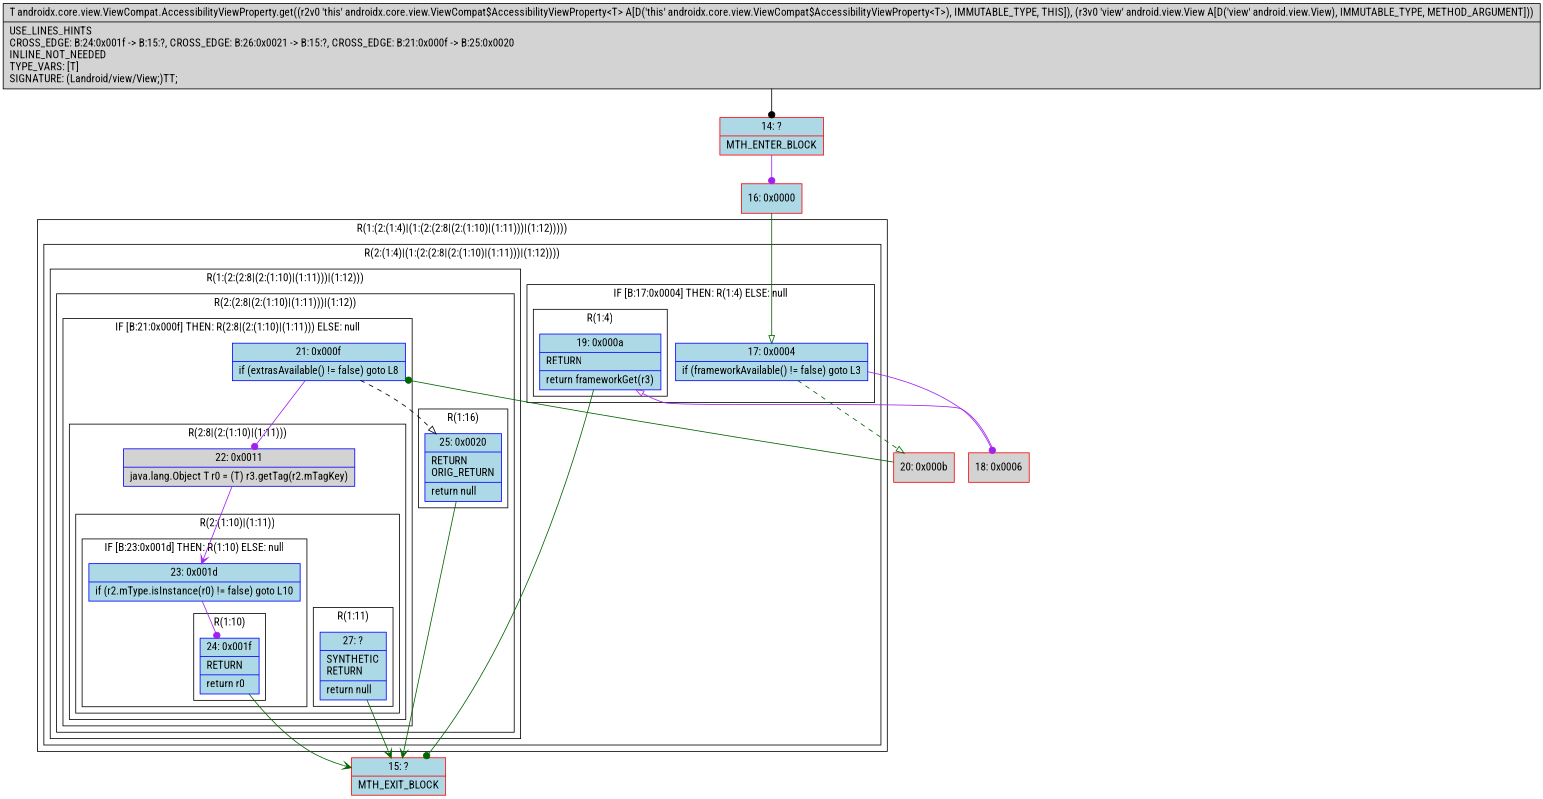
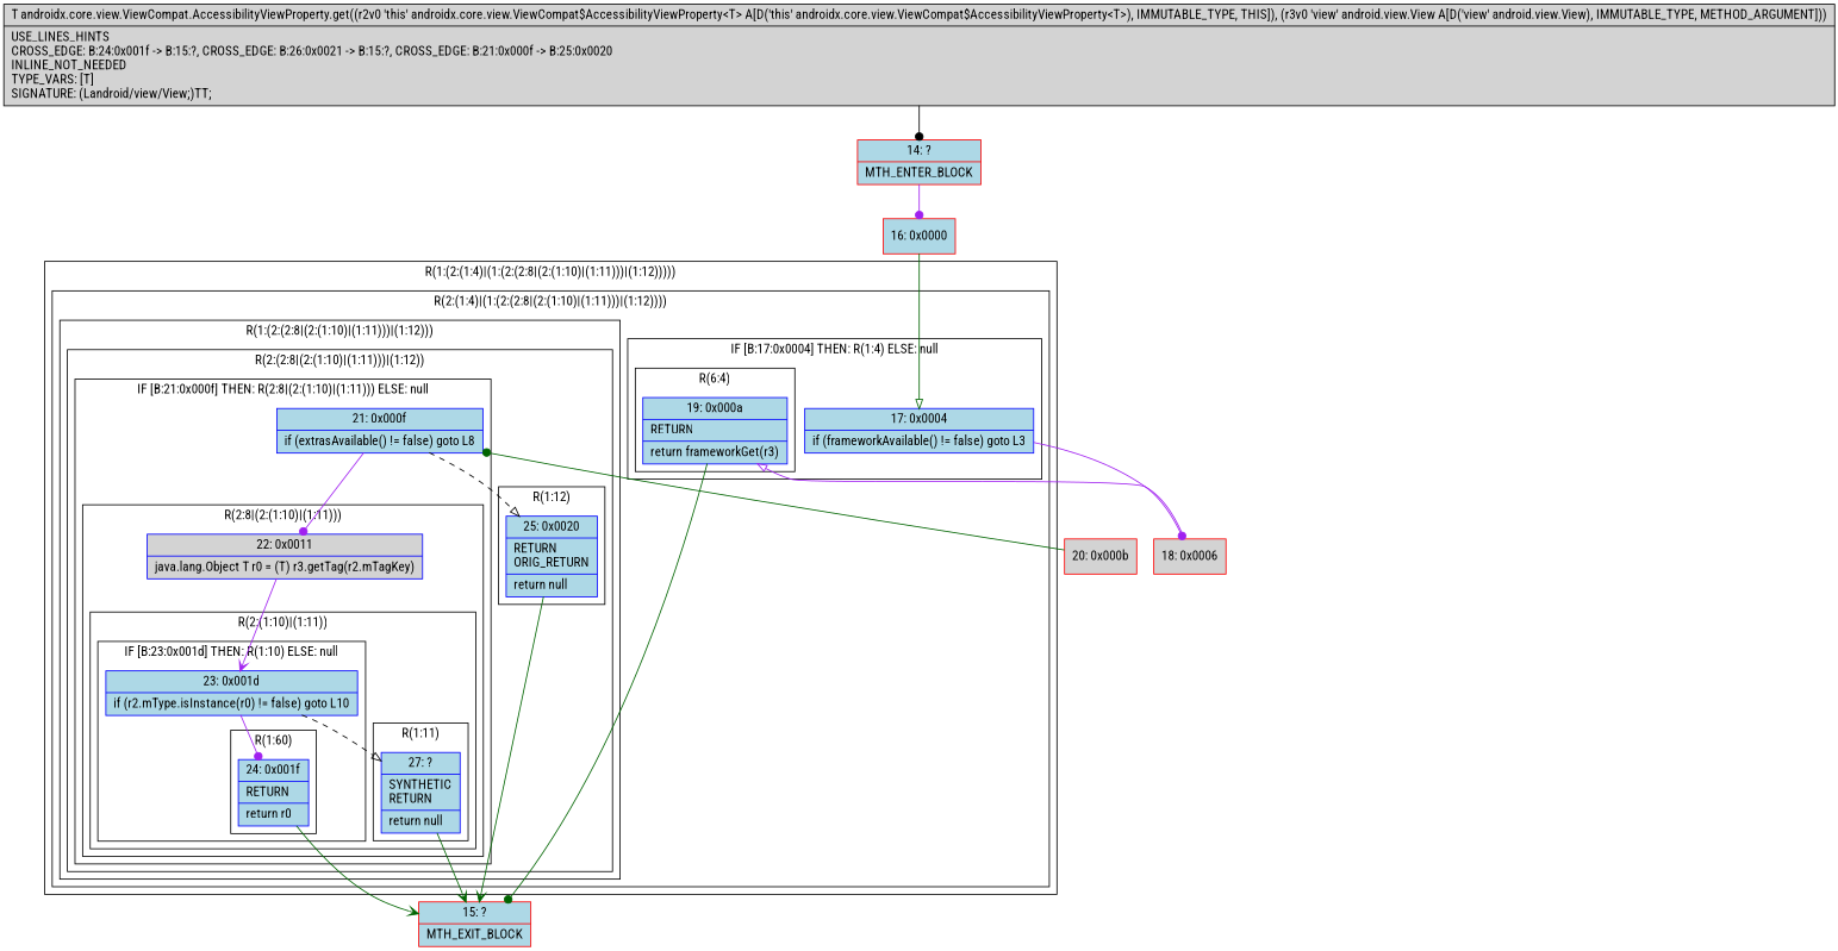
  digraph {
    fontname="Roboto Condensed"
    node [color=blue fillcolor=lightblue fontname="Roboto Condensed" shape=record style=filled]
    edge [arrowhead=dot color=darkgreen fontname="Roboto Condensed"]
    n1 [label="{19\:\ 0x000a|RETURN\l|return frameworkGet(r3)\l}"]
    n2 [label="{17\:\ 0x0004|if (frameworkAvailable() != false) goto L3\l}"]
    n3 [label="{24\:\ 0x001f|RETURN\l|return r0\l}"]
    n4 [label="{23\:\ 0x001d|if (r2.mType.isInstance(r0) != false) goto L10\l}"]
    n5 [label="{27\:\ ?|SYNTHETIC\lRETURN\l|return null\l}"]
    n6 [fillcolor=lightgrey label="{22\:\ 0x0011|java.lang.Object T r0 = (T) r3.getTag(r2.mTagKey)\l}"]
    n7 [label="{21\:\ 0x000f|if (extrasAvailable() != false) goto L8\l}"]
    n8 [label="{25\:\ 0x0020|RETURN\lORIG_RETURN\l|return null\l}"]
    n9 [color=red label="{15\:\ ?|MTH_EXIT_BLOCK\l}"]
    n10 [color=red fillcolor=lightgrey label="{18\:\ 0x0006}"]
    n11 [color=red fillcolor=lightgrey label="{20\:\ 0x000b}"]
    n12 [color=red label="{14\:\ ?|MTH_ENTER_BLOCK\l}"]
    n13 [color=red label="{16\:\ 0x0000}"]
    n14 [fillcolor=lightgrey label="{T androidx.core.view.ViewCompat.AccessibilityViewProperty.get((r2v0 'this' androidx.core.view.ViewCompat$AccessibilityViewProperty\<T\> A[D('this' androidx.core.view.ViewCompat$AccessibilityViewProperty\<T\>), IMMUTABLE_TYPE, THIS]), (r3v0 'view' android.view.View A[D('view' android.view.View), IMMUTABLE_TYPE, METHOD_ARGUMENT]))  | USE_LINES_HINTS\lCROSS_EDGE: B:24:0x001f \-\> B:15:?, CROSS_EDGE: B:26:0x0021 \-\> B:15:?, CROSS_EDGE: B:21:0x000f \-\> B:25:0x0020\lINLINE_NOT_NEEDED\lTYPE_VARS: [T]\lSIGNATURE: (Landroid\/view\/View;)TT;\l}" color=""]
    subgraph cluster_1 {
      label="R(1:(2:(1:4)|(1:(2:(2:8|(2:(1:10)|(1:11)))|(1:12)))))"
      subgraph cluster_2 {
        label="R(2:(1:4)|(1:(2:(2:8|(2:(1:10)|(1:11)))|(1:12))))"
        subgraph cluster_3 {
          label="IF [B:17:0x0004] THEN: R(1:4) ELSE: null"
          n2
          subgraph cluster_4 {
-           label="R(1:4)"
+           label="R(6:4)"
            n1
          }
        }
        subgraph cluster_5 {
          label="R(1:(2:(2:8|(2:(1:10)|(1:11)))|(1:12)))"
          subgraph cluster_6 {
            label="R(2:(2:8|(2:(1:10)|(1:11)))|(1:12))"
            subgraph cluster_7 {
              label="IF [B:21:0x000f] THEN: R(2:8|(2:(1:10)|(1:11))) ELSE: null"
              n7
              subgraph cluster_8 {
                label="R(2:8|(2:(1:10)|(1:11)))"
                n6
                subgraph cluster_9 {
                  label="R(2:(1:10)|(1:11))"
                  subgraph cluster_10 {
                    label="IF [B:23:0x001d] THEN: R(1:10) ELSE: null"
                    n4
                    subgraph cluster_11 {
-                     label="R(1:10)"
+                     label="R(1:60)"
                      n3
                    }
                  }
                  subgraph cluster_12 {
                    label="R(1:11)"
                    n5
                  }
                }
              }
            }
            subgraph cluster_13 {
-             label="R(1:16)"
+             label="R(1:12)"
              n8
            }
          }
        }
      }
    }
    n1 -> n9
    n2 -> n10 [color=purple]
-   n2 -> n11 [arrowhead=onormal style=dashed]
    n3 -> n9 [arrowhead=vee]
    n4 -> n3 [color=purple]
+   n4 -> n5 [arrowhead=onormal color=black style=dashed]
    n5 -> n9 [arrowhead=vee]
    n6 -> n4 [arrowhead=vee color=purple]
    n7 -> n6 [color=purple]
    n7 -> n8 [arrowhead=onormal color=black style=dashed]
    n8 -> n9 [arrowhead=vee]
    n10 -> n1 [arrowhead=onormal color=purple]
    n11 -> n7
    n12 -> n13 [color=purple]
    n13 -> n2 [arrowhead=onormal]
    n14 -> n12 [color=black]
  }
